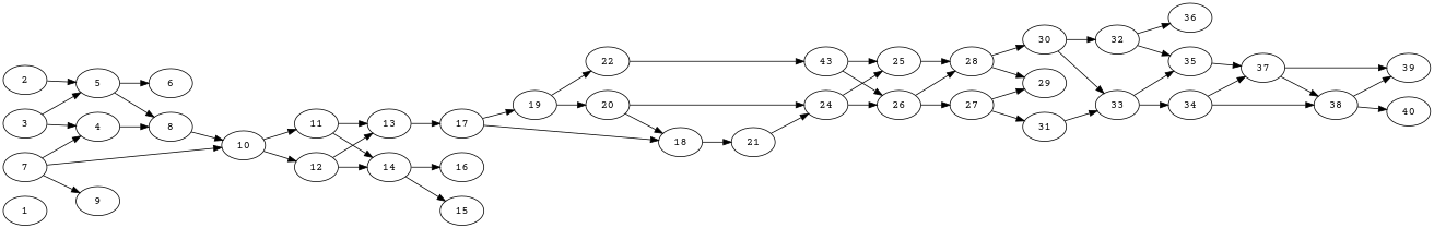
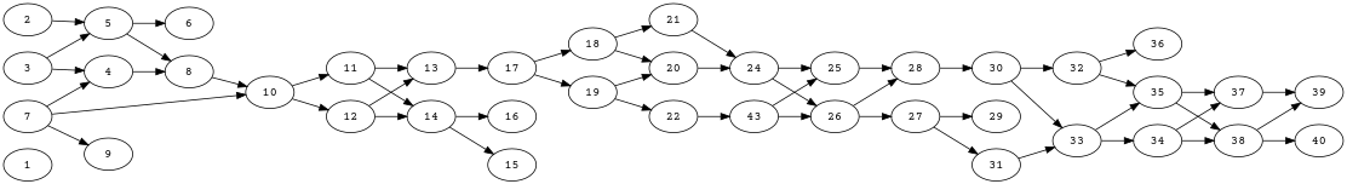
  digraph {
    fontname="Courier Prime"
    rankdir=LR
    node [alpha=0.15 fontname="Courier Prime"]
    edge [fontname="Courier Prime"]
    1 [alpha=0.01 expect_size=15895552]
    2 [alpha=0.16 expect_size=18648064]
    5 [alpha=0.05 expect_size=42683392]
    8 [expect_size=5924864]
    6 [alpha=0.14 expect_size=44592128]
    10 [alpha=0.12 expect_size=24709120]
    3 [expect_size=50836480]
    4 [alpha=0.12 expect_size=47645696]
    7 [alpha=0.06 expect_size=47059968]
    9 [alpha=0.08 expect_size=23072768]
    11 [alpha=0.05 expect_size=44730368]
    12 [alpha=0.02 expect_size=46177280]
    13 [alpha=0.13 expect_size=36079616]
    14 [alpha=0.03 expect_size=24602624]
    17 [alpha=0.18 expect_size=51051520]
    15 [expect_size=6113280]
    16 [alpha=0.02 expect_size=18031616]
    18 [alpha=0.09 expect_size=19200000]
    19 [alpha=0.00 expect_size=6632448]
    20 [alpha=0.03 expect_size=25020416]
    21 [alpha=0.10 expect_size=7088128]
    22 [alpha=0.03 expect_size=18123776]
    24 [alpha=0.06 expect_size=52366336]
    n24 [expect_size=21712896 label=43]
    25 [alpha=0.12 expect_size=11096064]
    26 [alpha=0.14 expect_size=47315968]
    28 [alpha=0.16 expect_size=48036864]
    27 [expect_size=5912576]
    29 [alpha=0.04 expect_size=21253120]
    30 [alpha=0.01 expect_size=21801984]
    31 [alpha=0.14 expect_size=28756992]
    33 [alpha=0.08 expect_size=12880896]
    32 [alpha=0.05 expect_size=5585920]
    35 [alpha=0.13 expect_size=14937088]
    34 [alpha=0.00 expect_size=49049600]
    36 [alpha=0.10 expect_size=42357760]
    37 [alpha=0.07 expect_size=29102080]
    38 [alpha=0.10 expect_size=16989184]
    39 [alpha=0.14 expect_size=6701056]
    40 [alpha=0.06 expect_size=16068608]
    2 -> 5
    5 -> 8
    5 -> 6
    8 -> 10
    10 -> 11
    10 -> 12
    3 -> 5
    3 -> 4
    4 -> 8
    7 -> 10
    7 -> 4
    7 -> 9
    11 -> 13
    11 -> 14
    12 -> 13
    12 -> 14
    13 -> 17
    14 -> 15
    14 -> 16
    17 -> 18
    17 -> 19
-   20 -> 18
+   18 -> 20
    18 -> 21
    19 -> 20
    19 -> 22
    20 -> 24
    21 -> 24
    22 -> n24
    24 -> 25
    24 -> 26
    n24 -> 25
    n24 -> 26
    25 -> 28
    26 -> 28
    26 -> 27
-   28 -> 29
    28 -> 30
    27 -> 29
    27 -> 31
    30 -> 33
    30 -> 32
    31 -> 33
    33 -> 35
    33 -> 34
    32 -> 35
    32 -> 36
    35 -> 37
-   37 -> 38
+   35 -> 38
    34 -> 37
    34 -> 38
    37 -> 39
    38 -> 39
    38 -> 40
  }
